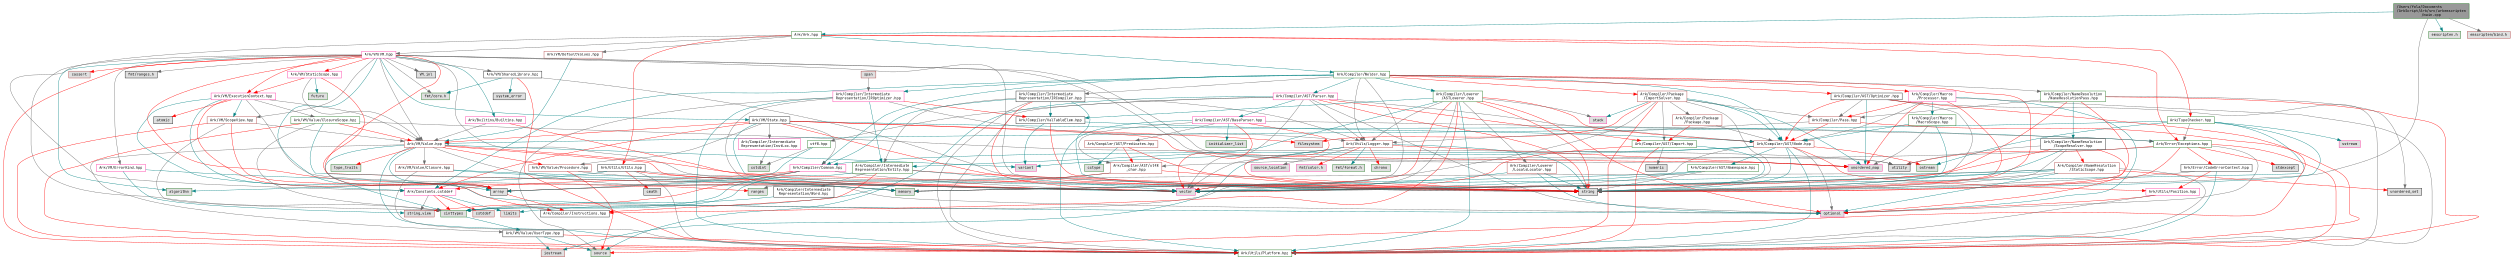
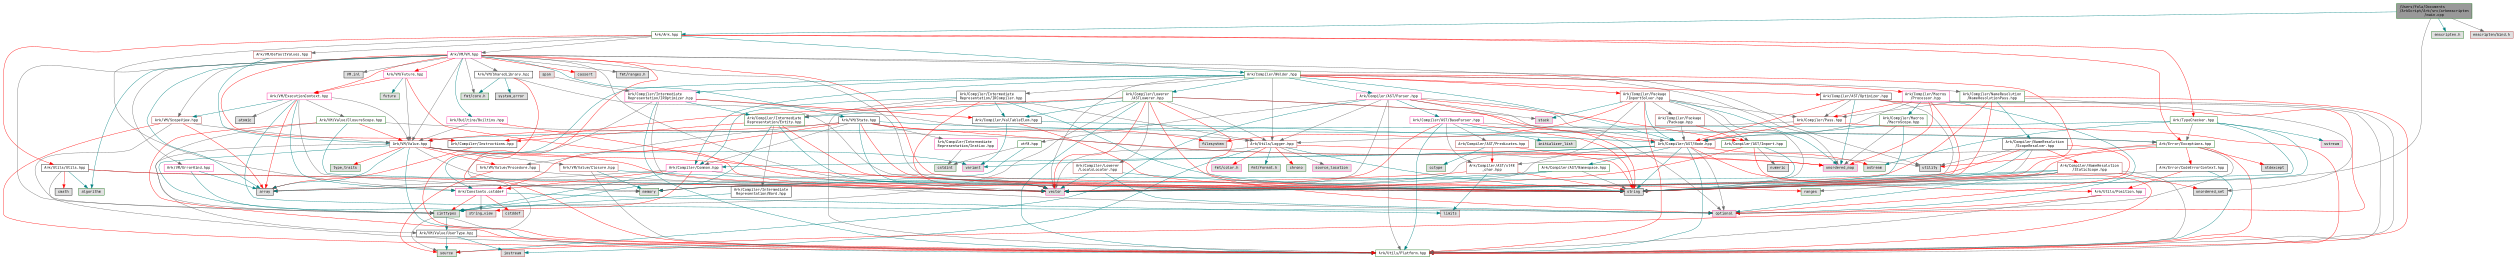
  digraph {
    fontname="JetBrains Mono"
    node [color=darkgreen fillcolor=white fontname="JetBrains Mono" fontsize=10 shape=box style=filled]
    edge [color=gray40 fontname="JetBrains Mono" fontsize=10 labelfontname=Helvetica labelfontsize=10 style=solid]
    n1 [fillcolor=grey60 fontcolor=black height=0.2 label="/Users/fola/Documents\l/ArkScript/Ark/src/arkemscripten\l/main.cpp" width=0.4]
    n2 [height=0.2 label="Ark/Ark.hpp" width=0.4]
    n3 [color=black fillcolor="#E0E0E0" height=0.2 label=string width=0.4]
    n4 [fillcolor="#E0E0E0" height=0.2 label="emscripten.h" width=0.4]
    n5 [color=brown fillcolor="#E0E0E0" height=0.2 label="emscripten/bind.h" width=0.4]
    n6 [height=0.2 label="Ark/Error/Exceptions.hpp" width=0.4]
    n7 [color=deeppink height=0.2 label="Ark/Constants.cstddef" width=0.4]
    n8 [color=black height=0.2 label="Ark/Utils/Utils.hpp" width=0.4]
    n9 [color=deeppink height=0.2 label="Ark/VM/VM.hpp" width=0.4]
    n10 [color=brown height=0.2 label="Ark/VM/DefaultValues.hpp" width=0.4]
    n11 [height=0.2 label="Ark/Compiler/Welder.hpp" width=0.4]
    n12 [height=0.2 label="Ark/TypeChecker.hpp" width=0.4]
    n13 [color=black fillcolor="#E0E0E0" height=0.2 label=utility width=0.4]
    n14 [color=black fillcolor="#E0E0E0" height=0.2 label=stdexcept width=0.4]
    n15 [color=deeppink fillcolor="#E0E0E0" height=0.2 label=optional width=0.4]
    n16 [color=brown height=0.2 label="Ark/Compiler/AST/utf8\l_char.hpp" width=0.4]
    n17 [height=0.2 label="Ark/Utils/Platform.hpp" width=0.4]
    n18 [color=black height=0.2 label="Ark/Error/CodeErrorContext.hpp" width=0.4]
    n19 [color=brown fillcolor="#E0E0E0" height=0.2 label=limits width=0.4]
    n20 [color=brown fillcolor="#E0E0E0" height=0.2 label=string_view width=0.4]
    n21 [fillcolor="#E0E0E0" height=0.2 label=cinttypes width=0.4]
    n22 [color=brown fillcolor="#E0E0E0" height=0.2 label=cstddef width=0.4]
    n23 [fillcolor="#E0E0E0" height=0.2 label=algorithm width=0.4]
    n24 [color=deeppink fillcolor="#E0E0E0" height=0.2 label=vector width=0.4]
    n25 [color=black fillcolor="#E0E0E0" height=0.2 label=cmath width=0.4]
    n26 [color=black fillcolor="#E0E0E0" height=0.2 label=array width=0.4]
    n27 [fillcolor="#E0E0E0" height=0.2 label=ranges width=0.4]
    n28 [color=brown fillcolor="#E0E0E0" height=0.2 label=cassert width=0.4]
    n29 [color=deeppink fillcolor="#E0E0E0" height=0.2 label=unordered_map width=0.4]
    n30 [fillcolor="#E0E0E0" height=0.2 label="fmt/core.h" width=0.4]
    n31 [color=black fillcolor="#E0E0E0" height=0.2 label="fmt/ranges.h" width=0.4]
    n32 [color=black height=0.2 label="Ark/Compiler/Instructions.hpp" width=0.4]
    n33 [color=brown height=0.2 label="Ark/VM/Value.hpp" width=0.4]
    n34 [color=black height=0.2 label="Ark/VM/State.hpp" width=0.4]
    n35 [color=brown height=0.2 label="Ark/VM/ScopeView.hpp" width=0.4]
    n36 [color=deeppink height=0.2 label="Ark/VM/ErrorKind.hpp" width=0.4]
    n37 [color=deeppink height=0.2 label="Ark/VM/ExecutionContext.hpp" width=0.4]
    n38 [color=deeppink height=0.2 label="Ark/Builtins/Builtins.hpp" width=0.4]
    n39 [color=black height=0.2 label="Ark/VM/SharedLibrary.hpp" width=0.4]
-   n40 [color=deeppink height=0.2 label="Ark/VM/StaticScope.hpp" width=0.4]
+   n40 [color=deeppink height=0.2 label="Ark/VM/Future.hpp" width=0.4]
    n41 [color=black fillcolor="#E0E0E0" height=0.2 label="VM.inl" width=0.4]
    n42 [color=deeppink height=0.2 label="Ark/Compiler/Common.hpp" width=0.4]
    n43 [color=brown height=0.2 label="Ark/Compiler/AST/Node.hpp" width=0.4]
    n44 [color=deeppink height=0.2 label="Ark/Compiler/AST/Parser.hpp" width=0.4]
    n45 [color=brown height=0.2 label="Ark/Utils/Logger.hpp" width=0.4]
    n46 [height=0.2 label="Ark/Compiler/Lowerer\l/ASTLowerer.hpp" width=0.4]
    n47 [color=deeppink height=0.2 label="Ark/Compiler/Intermediate\lRepresentation/IROptimizer.hpp" width=0.4]
    n48 [color=black height=0.2 label="Ark/Compiler/Intermediate\lRepresentation/IRCompiler.hpp" width=0.4]
    n49 [color=brown height=0.2 label="Ark/Compiler/Package\l/ImportSolver.hpp" width=0.4]
    n50 [color=deeppink height=0.2 label="Ark/Compiler/Macros\l/Processor.hpp" width=0.4]
    n51 [color=black height=0.2 label="Ark/Compiler/AST/Optimizer.hpp" width=0.4]
    n52 [height=0.2 label="Ark/Compiler/NameResolution\l/NameResolutionPass.hpp" width=0.4]
    n53 [fillcolor="#E0E0E0" height=0.2 label=ostream width=0.4]
    n54 [color=deeppink fillcolor="#E0E0E0" height=0.2 label=sstream width=0.4]
    n55 [color=deeppink height=0.2 label="Ark/Utils/Position.hpp" width=0.4]
    n56 [color=black height=0.2 label="Ark/VM/Value/UserType.hpp" width=0.4]
    n57 [color=deeppink fillcolor="#E0E0E0" height=0.2 label=variant width=0.4]
    n58 [fillcolor="#E0E0E0" height=0.2 label=memory width=0.4]
    n59 [fillcolor="#E0E0E0" height=0.2 label=type_traits width=0.4]
    n60 [color=brown height=0.2 label="Ark/VM/Value/Closure.hpp" width=0.4]
    n61 [color=brown height=0.2 label="Ark/VM/Value/Procedure.hpp" width=0.4]
    n62 [color=brown fillcolor="#E0E0E0" height=0.2 label=filesystem width=0.4]
    n63 [color=deeppink height=0.2 label="Ark/Compiler/Intermediate\lRepresentation/InstLoc.hpp" width=0.4]
    n64 [color=black fillcolor="#E0E0E0" height=0.2 label=atomic width=0.4]
    n65 [height=0.2 label="Ark/VM/Value/ClosureScope.hpp" width=0.4]
    n66 [color=black fillcolor="#E0E0E0" height=0.2 label=system_error width=0.4]
    n67 [fillcolor="#E0E0E0" height=0.2 label=future width=0.4]
    n68 [color=brown fillcolor="#E0E0E0" height=0.2 label=iostream width=0.4]
    n69 [fillcolor="#E0E0E0" height=0.2 label=source width=0.4]
    n70 [fillcolor="#E0E0E0" height=0.2 label=cstdint width=0.4]
    n71 [height=0.2 label="Ark/Compiler/AST/Namespace.hpp" width=0.4]
    n72 [color=deeppink height=0.2 label="Ark/Compiler/AST/BaseParser.hpp" width=0.4]
    n73 [height=0.2 label="Ark/Compiler/AST/Import.hpp" width=0.4]
    n74 [height=0.2 label="utf8.hpp" width=0.4]
    n75 [fillcolor="#E0E0E0" height=0.2 label="fmt/format.h" width=0.4]
    n76 [fillcolor="#E0E0E0" height=0.2 label=chrono width=0.4]
    n77 [color=deeppink fillcolor="#E0E0E0" height=0.2 label=source_location width=0.4]
    n78 [color=deeppink fillcolor="#E0E0E0" height=0.2 label="fmt/color.h" width=0.4]
    n79 [color=deeppink fillcolor="#E0E0E0" height=0.2 label=stack width=0.4]
    n80 [height=0.2 label="Ark/Compiler/Intermediate\lRepresentation/Entity.hpp" width=0.4]
    n81 [color=black height=0.2 label="Ark/Compiler/ValTableElem.hpp" width=0.4]
    n82 [color=brown height=0.2 label="Ark/Compiler/Lowerer\l/LocalsLocator.hpp" width=0.4]
    n83 [color=brown height=0.2 label="Ark/Compiler/Pass.hpp" width=0.4]
    n84 [color=brown height=0.2 label="Ark/Compiler/Package\l/Package.hpp" width=0.4]
    n85 [height=0.2 label="Ark/Compiler/Macros\l/MacroScope.hpp" width=0.4]
    n86 [color=black fillcolor="#E0E0E0" height=0.2 label=unordered_set width=0.4]
    n87 [color=black height=0.2 label="Ark/Compiler/NameResolution\l/ScopeResolver.hpp" width=0.4]
    n88 [fillcolor="#E0E0E0" height=0.2 label=initializer_list width=0.4]
    n89 [color=brown height=0.2 label="Ark/Compiler/AST/Predicates.hpp" width=0.4]
    n90 [color=black fillcolor="#E0E0E0" height=0.2 label=numeric width=0.4]
    n91 [fillcolor="#E0E0E0" height=0.2 label=cctype width=0.4]
    n92 [color=black height=0.2 label="Ark/Compiler/Intermediate\lRepresentation/Word.hpp" width=0.4]
    n93 [color=brown fillcolor="#E0E0E0" height=0.2 label=span width=0.4]
    n94 [color=brown height=0.2 label="Ark/Compiler/NameResolution\l/StaticScope.hpp" width=0.4]
    n1 -> n2 [color=teal]
    n1 -> n3
    n1 -> n4 [color=teal]
    n1 -> n5
    n2 -> n6 [color=red]
    n2 -> n7
    n2 -> n8 [color=red]
    n2 -> n9
    n2 -> n10
    n2 -> n11 [color=teal]
    n2 -> n12 [color=red]
    n6 -> n3 [color=red]
    n6 -> n13 [color=red]
    n6 -> n14 [color=red]
    n6 -> n15
    n6 -> n16
    n6 -> n17 [color=red]
    n6 -> n18 [color=red]
    n7 -> n19 [color=teal]
    n7 -> n20
    n7 -> n21 [color=red]
    n7 -> n22 [color=red]
    n8 -> n3
    n8 -> n17
    n8 -> n23 [color=teal]
    n8 -> n24 [color=red]
    n8 -> n25 [color=red]
    n9 -> n3
    n9 -> n13
    n9 -> n17 [color=red]
    n9 -> n21
    n9 -> n23 [color=teal]
    n9 -> n24
    n9 -> n26 [color=teal]
    n9 -> n27 [color=red]
    n9 -> n28 [color=red]
    n9 -> n29
    n9 -> n30
    n9 -> n31
    n9 -> n32 [color=red]
    n9 -> n33
    n9 -> n34 [color=teal]
    n9 -> n35
    n9 -> n36
    n9 -> n37 [color=red]
    n9 -> n38 [color=teal]
    n9 -> n39
    n9 -> n40 [color=red]
    n9 -> n41
    n10 -> n33 [color=teal]
    n11 -> n3 [color=red]
    n11 -> n7 [color=teal]
    n11 -> n24
    n11 -> n42 [color=teal]
    n11 -> n43 [color=teal]
    n11 -> n44 [color=teal]
    n11 -> n45
    n11 -> n46 [color=teal]
    n11 -> n47 [color=teal]
    n11 -> n48
    n11 -> n49 [color=red]
    n11 -> n50 [color=red]
    n11 -> n51 [color=red]
    n11 -> n52
    n12 -> n3 [color=teal]
    n12 -> n6
    n12 -> n24 [color=teal]
    n12 -> n33 [color=teal]
    n12 -> n53 [color=teal]
    n12 -> n54 [color=teal]
    n16 -> n3 [color=red]
    n16 -> n19 [color=teal]
    n16 -> n26 [color=red]
    n18 -> n3
    n18 -> n17 [color=teal]
    n18 -> n55 [color=red]
    n21 -> n56 [color=teal]
-   n26 -> n32 [color=red]
+   n32 -> n26 [color=red]
    n33 -> n3 [color=red]
    n33 -> n17 [color=teal]
    n33 -> n21 [color=teal]
    n33 -> n24 [color=red]
    n33 -> n26 [color=teal]
    n33 -> n56
    n33 -> n57 [color=teal]
    n33 -> n58
    n33 -> n59 [color=red]
    n33 -> n60
    n33 -> n61 [color=red]
    n34 -> n3 [color=red]
    n34 -> n6 [color=teal]
    n34 -> n7 [color=red]
    n34 -> n24 [color=teal]
    n34 -> n29 [color=red]
    n34 -> n33 [color=red]
    n34 -> n42
    n34 -> n61
    n34 -> n62 [color=red]
    n34 -> n63
    n35 -> n17 [color=red]
    n35 -> n21
    n35 -> n26 [color=red]
    n35 -> n33
    n36 -> n20 [color=teal]
    n36 -> n26 [color=teal]
    n37 -> n7 [color=teal]
    n37 -> n15 [color=teal]
    n37 -> n26 [color=red]
    n37 -> n33
    n37 -> n35 [color=teal]
    n37 -> n58
-   n37 -> n64 [color=red]
+   n37 -> n64
    n37 -> n65
    n38 -> n24 [color=red]
    n38 -> n33
    n39 -> n3
    n39 -> n17 [color=red]
    n39 -> n30 [color=teal]
    n39 -> n66 [color=teal]
    n40 -> n24 [color=red]
    n40 -> n33
    n40 -> n37 [color=red]
    n40 -> n67 [color=teal]
    n42 -> n7 [color=red]
    n42 -> n20 [color=red]
    n42 -> n21 [color=teal]
    n42 -> n24
    n42 -> n26
    n43 -> n3 [color=teal]
    n43 -> n15
    n43 -> n17 [color=teal]
    n43 -> n24
    n43 -> n42 [color=teal]
    n43 -> n53 [color=red]
    n43 -> n55 [color=red]
    n43 -> n57 [color=teal]
    n43 -> n71 [color=teal]
    n44 -> n3 [color=red]
    n44 -> n15
    n44 -> n17
    n44 -> n24
    n44 -> n43
    n44 -> n45
    n44 -> n69 [color=teal]
    n44 -> n72 [color=teal]
    n44 -> n73 [color=red]
    n44 -> n74
    n45 -> n3 [color=teal]
    n45 -> n24
    n45 -> n29 [color=red]
    n45 -> n68 [color=teal]
    n45 -> n75 [color=teal]
    n45 -> n76 [color=red]
    n45 -> n77
    n45 -> n78 [color=red]
    n46 -> n3 [color=red]
    n46 -> n15 [color=red]
    n46 -> n17 [color=teal]
    n46 -> n21
    n46 -> n24 [color=red]
    n46 -> n32 [color=red]
    n46 -> n43 [color=red]
    n46 -> n45
    n46 -> n79
    n46 -> n80 [color=teal]
    n46 -> n81 [color=teal]
    n46 -> n82
    n47 -> n15
    n47 -> n17 [color=teal]
    n47 -> n45
    n47 -> n69
    n47 -> n80 [color=teal]
    n47 -> n81 [color=red]
    n48 -> n3 [color=teal]
    n48 -> n17
    n48 -> n24 [color=red]
    n48 -> n42 [color=teal]
    n48 -> n45
    n48 -> n80
    n48 -> n81 [color=teal]
    n49 -> n3
    n49 -> n17 [color=red]
    n49 -> n24
    n49 -> n29 [color=teal]
    n49 -> n43 [color=teal]
    n49 -> n62 [color=red]
    n49 -> n73
    n49 -> n79 [color=teal]
    n49 -> n83
    n49 -> n84
    n50 -> n3 [color=red]
    n50 -> n15 [color=teal]
    n50 -> n17
    n50 -> n29 [color=red]
    n50 -> n43
    n50 -> n83 [color=red]
    n50 -> n85 [color=teal]
    n51 -> n3
    n51 -> n17
    n51 -> n29 [color=teal]
    n51 -> n43 [color=red]
    n51 -> n69 [color=red]
    n51 -> n83
    n52 -> n3 [color=red]
    n52 -> n17 [color=red]
    n52 -> n24 [color=red]
    n52 -> n83
    n52 -> n86
    n52 -> n87 [color=teal]
    n55 -> n15 [color=red]
    n55 -> n17
    n56 -> n17 [color=red]
    n56 -> n68 [color=teal]
    n56 -> n69 [color=teal]
    n60 -> n3 [color=teal]
    n60 -> n17
    n60 -> n58 [color=teal]
    n61 -> n24
    n61 -> n69 [color=red]
    n63 -> n70
    n65 -> n13
    n65 -> n17 [color=red]
    n65 -> n21
    n65 -> n24 [color=teal]
    n65 -> n33 [color=red]
    n71 -> n3
    n71 -> n24 [color=teal]
    n71 -> n58 [color=teal]
    n72 -> n3 [color=red]
    n72 -> n6
    n72 -> n16
    n72 -> n17 [color=teal]
    n72 -> n24 [color=red]
    n72 -> n88 [color=teal]
    n72 -> n89
    n73 -> n3 [color=teal]
    n73 -> n17 [color=red]
    n73 -> n24 [color=red]
    n73 -> n90
    n74 -> n26 [color=teal]
    n74 -> n70
    n80 -> n3 [color=red]
    n80 -> n21 [color=teal]
    n80 -> n24 [color=teal]
    n80 -> n32 [color=red]
    n80 -> n92
    n81 -> n3 [color=red]
    n81 -> n43 [color=teal]
    n81 -> n57 [color=teal]
    n82 -> n3 [color=teal]
    n82 -> n15 [color=teal]
    n82 -> n24 [color=teal]
    n83 -> n17 [color=red]
    n83 -> n43 [color=red]
    n83 -> n45
    n84 -> n43
    n84 -> n73 [color=red]
    n85 -> n3 [color=teal]
    n85 -> n29
    n85 -> n43 [color=teal]
    n87 -> n3
    n87 -> n13
    n87 -> n15 [color=red]
    n87 -> n24 [color=teal]
    n87 -> n58 [color=red]
    n87 -> n94 [color=red]
    n89 -> n3 [color=red]
    n89 -> n16 [color=red]
    n89 -> n91 [color=teal]
    n92 -> n21 [color=teal]
    n93 -> n47
    n94 -> n3
    n94 -> n15 [color=teal]
    n94 -> n17
    n94 -> n24 [color=teal]
    n94 -> n27
    n94 -> n58 [color=teal]
    n94 -> n86 [color=red]
  }
